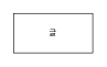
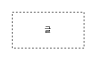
  <mxCell id="0" />
  <mxCell id="1" parent="0" />
- <mxCell id="2" value="글" style="rounded=0;whiteSpace=wrap;html=1;" vertex="1" parent="1"><mxGeometry x="20" y="20" width="120" height="60" as="geometry" /></mxCell>
+ <mxCell id="2" value="글" style="rounded=0;whiteSpace=wrap;html=1;dashed=1;" vertex="1" parent="1"><mxGeometry x="20" y="20" width="120" height="60" as="geometry" /></mxCell>
